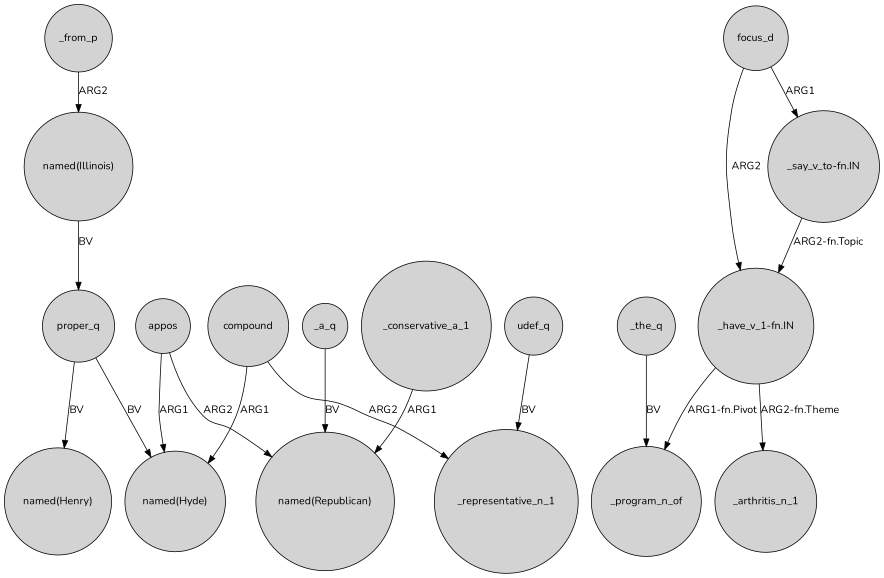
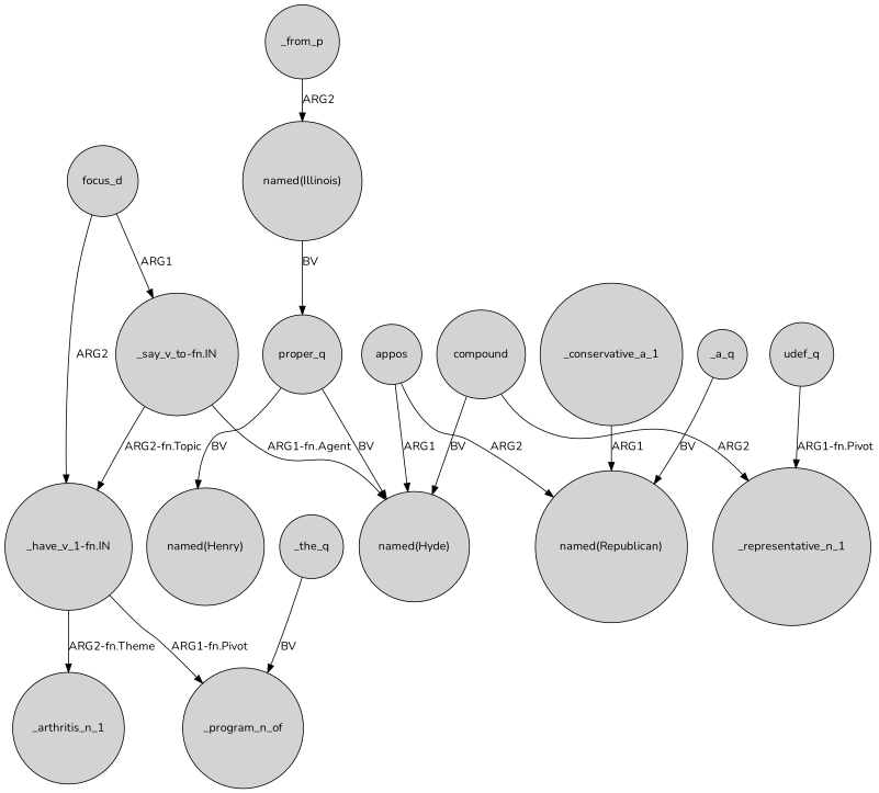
  digraph {
    fontname=Nunito
    node [fontname=Nunito shape=circle style=filled]
    edge [fontname=Nunito]
    _from_p
    "named(Illinois)"
    proper_q
    _conservative_a_1
    "named(Republican)"
    "_have_v_1-fn.IN"
    _arthritis_n_1
    _program_n_of
    "_say_v_to-fn.IN"
    "named(Hyde)"
    focus_d
    _a_q
    "named(Henry)"
    udef_q
    _representative_n_1
    appos
    compound
    _the_q
    _from_p -> "named(Illinois)" [label=ARG2]
    "named(Illinois)" -> proper_q [label=BV]
    proper_q -> "named(Hyde)" [label=BV]
    proper_q -> "named(Henry)" [label=BV]
    _conservative_a_1 -> "named(Republican)" [label=ARG1]
    "_have_v_1-fn.IN" -> _arthritis_n_1 [label="ARG2-fn.Theme"]
    "_have_v_1-fn.IN" -> _program_n_of [label="ARG1-fn.Pivot"]
    "_say_v_to-fn.IN" -> "_have_v_1-fn.IN" [label="ARG2-fn.Topic"]
+   "_say_v_to-fn.IN" -> "named(Hyde)" [label="ARG1-fn.Agent"]
    focus_d -> "_have_v_1-fn.IN" [label=ARG2]
    focus_d -> "_say_v_to-fn.IN" [label=ARG1]
    _a_q -> "named(Republican)" [label=BV]
-   udef_q -> _representative_n_1 [label=BV]
+   udef_q -> _representative_n_1 [label="ARG1-fn.Pivot"]
    appos -> "named(Republican)" [label=ARG2]
    appos -> "named(Hyde)" [label=ARG1]
-   compound -> "named(Hyde)" [label=ARG1]
+   compound -> "named(Hyde)" [label=BV]
    compound -> _representative_n_1 [label=ARG2]
    _the_q -> _program_n_of [label=BV]
  }
